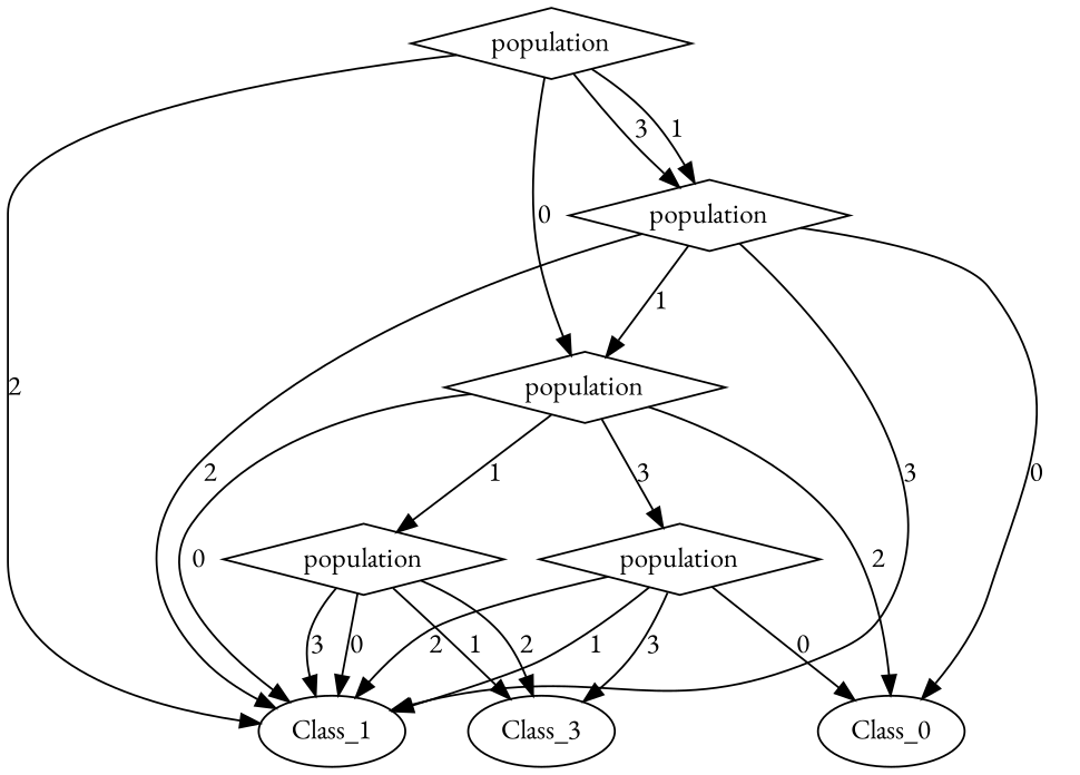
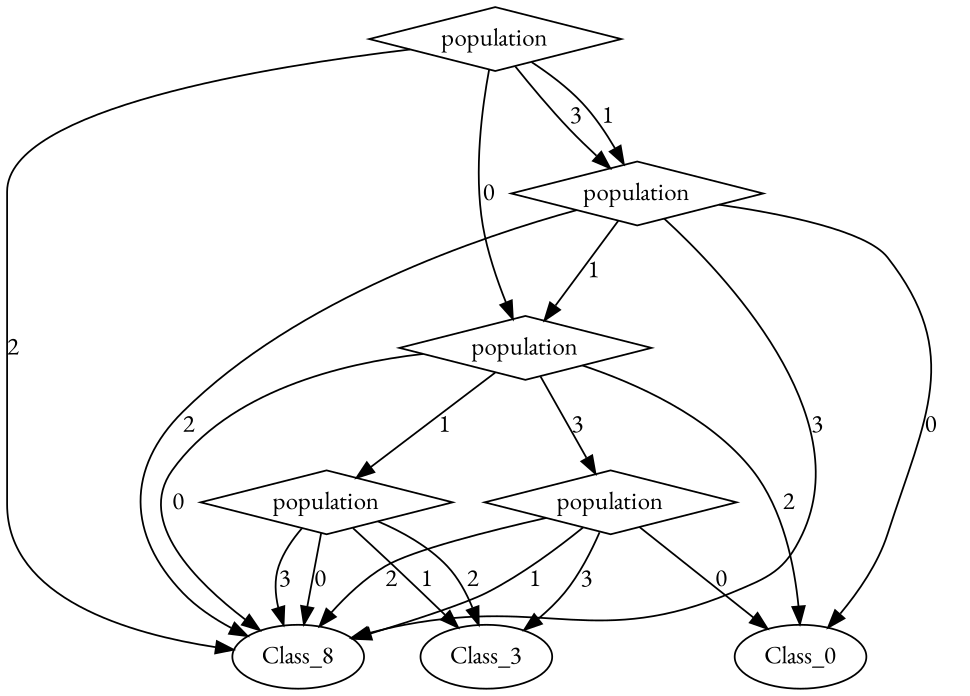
  digraph {
    fontname="EB Garamond"
    node [fontname="EB Garamond" shape=diamond]
    edge [fontname="EB Garamond"]
    n1 [label=Class_3 shape=""]
-   n2 [label=Class_1 shape=""]
+   n2 [label=Class_8 shape=""]
    n3 [label=Class_0 shape=""]
    n4 [label=population]
    n5 [label=population]
    n6 [label=population]
    n7 [label=population]
    n8 [label=population]
    n4 -> n1 [label=3]
    n4 -> n2 [label=2]
    n4 -> n2 [label=1]
    n4 -> n3 [label=0]
    n5 -> n1 [label=2]
    n5 -> n1 [label=1]
    n5 -> n2 [label=3]
    n5 -> n2 [label=0]
    n6 -> n2 [label=0]
    n6 -> n3 [label=2]
    n6 -> n4 [label=3]
    n6 -> n5 [label=1]
    n7 -> n2 [label=3]
    n7 -> n2 [label=2]
    n7 -> n3 [label=0]
    n7 -> n6 [label=1]
    n8 -> n2 [label=2]
    n8 -> n6 [label=0]
    n8 -> n7 [label=3]
    n8 -> n7 [label=1]
  }
